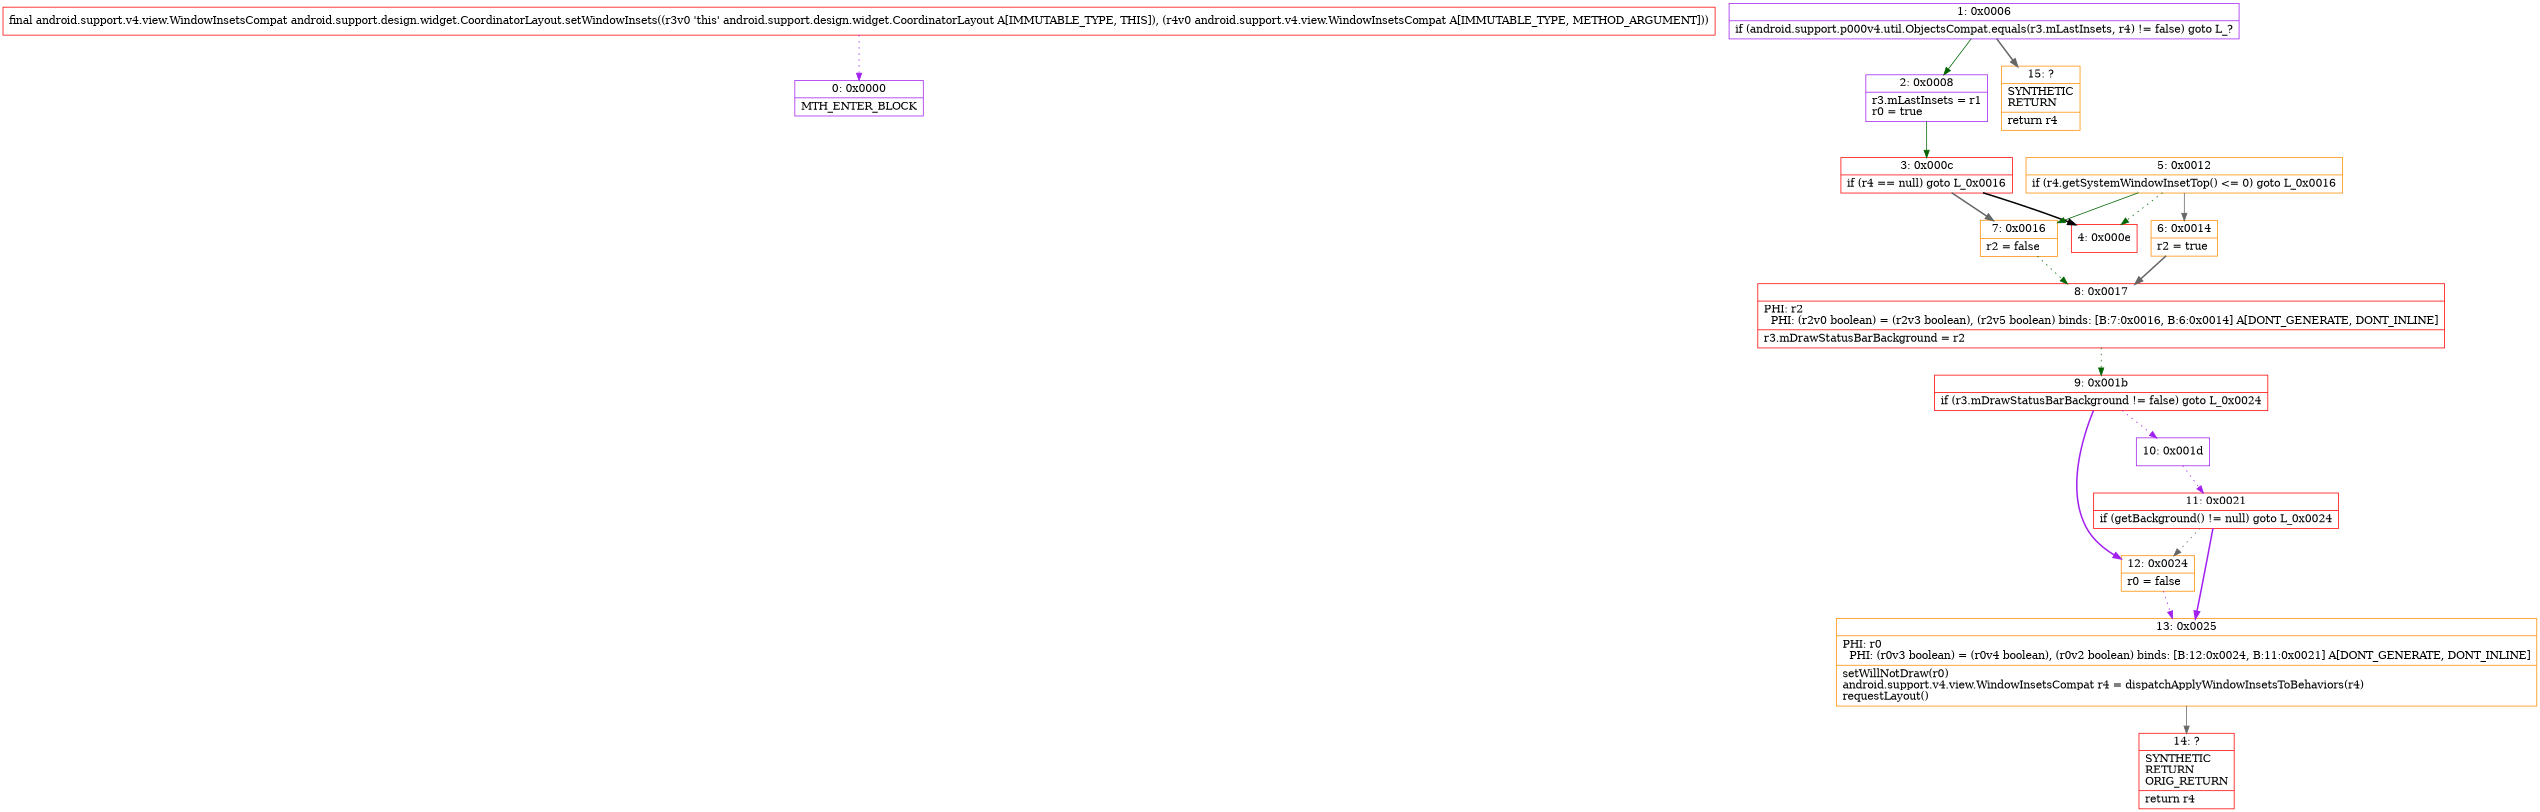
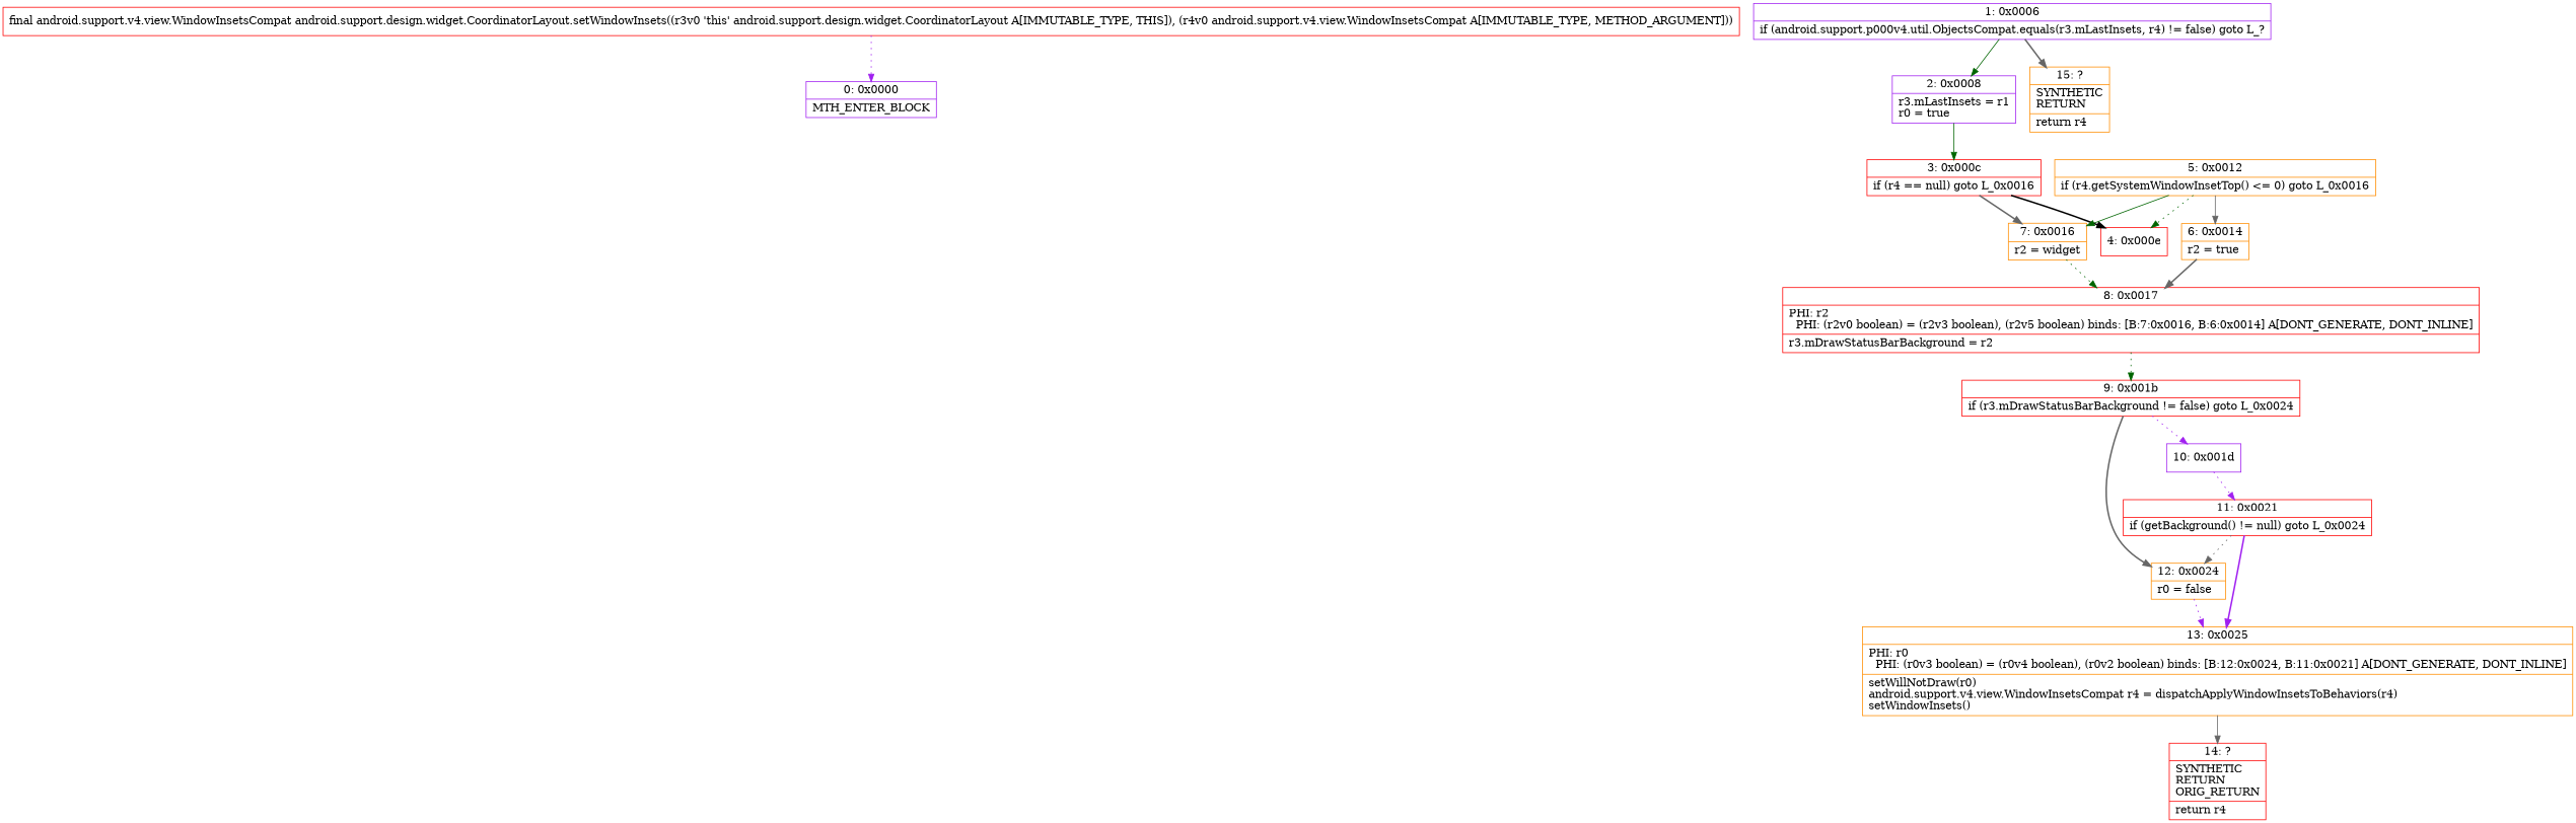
  digraph {
    node [color=red shape=record]
    edge [color=darkgreen style=dotted]
    n1 [color=purple label="{0\:\ 0x0000|MTH_ENTER_BLOCK\l}"]
    n2 [color=purple label="{1\:\ 0x0006|if (android.support.p000v4.util.ObjectsCompat.equals(r3.mLastInsets, r4) != false) goto L_?\l}"]
    n3 [color=purple label="{2\:\ 0x0008|r3.mLastInsets = r1\lr0 = true\l}"]
    n4 [color=darkorange label="{15\:\ ?|SYNTHETIC\lRETURN\l|return r4\l}"]
    n5 [label="{3\:\ 0x000c|if (r4 == null) goto L_0x0016\l}"]
    n6 [label="{4\:\ 0x000e}"]
-   n7 [color=darkorange label="{7\:\ 0x0016|r2 = false\l}"]
+   n7 [color=darkorange label="{7\:\ 0x0016|r2 = widget\l}"]
    n8 [label="{8\:\ 0x0017|PHI: r2 \l  PHI: (r2v0 boolean) = (r2v3 boolean), (r2v5 boolean) binds: [B:7:0x0016, B:6:0x0014] A[DONT_GENERATE, DONT_INLINE]\l|r3.mDrawStatusBarBackground = r2\l}"]
    n9 [color=darkorange label="{5\:\ 0x0012|if (r4.getSystemWindowInsetTop() \<= 0) goto L_0x0016\l}"]
    n10 [color=darkorange label="{6\:\ 0x0014|r2 = true\l}"]
    n11 [label="{9\:\ 0x001b|if (r3.mDrawStatusBarBackground != false) goto L_0x0024\l}"]
    n12 [color=purple label="{10\:\ 0x001d}"]
    n13 [color=darkorange label="{12\:\ 0x0024|r0 = false\l}"]
    n14 [label="{11\:\ 0x0021|if (getBackground() != null) goto L_0x0024\l}"]
-   n15 [color=darkorange label="{13\:\ 0x0025|PHI: r0 \l  PHI: (r0v3 boolean) = (r0v4 boolean), (r0v2 boolean) binds: [B:12:0x0024, B:11:0x0021] A[DONT_GENERATE, DONT_INLINE]\l|setWillNotDraw(r0)\landroid.support.v4.view.WindowInsetsCompat r4 = dispatchApplyWindowInsetsToBehaviors(r4)\lrequestLayout()\l}"]
+   n15 [color=darkorange label="{13\:\ 0x0025|PHI: r0 \l  PHI: (r0v3 boolean) = (r0v4 boolean), (r0v2 boolean) binds: [B:12:0x0024, B:11:0x0021] A[DONT_GENERATE, DONT_INLINE]\l|setWillNotDraw(r0)\landroid.support.v4.view.WindowInsetsCompat r4 = dispatchApplyWindowInsetsToBehaviors(r4)\lsetWindowInsets()\l}"]
    n16 [label="{14\:\ ?|SYNTHETIC\lRETURN\lORIG_RETURN\l|return r4\l}"]
    n17 [label="{final android.support.v4.view.WindowInsetsCompat android.support.design.widget.CoordinatorLayout.setWindowInsets((r3v0 'this' android.support.design.widget.CoordinatorLayout A[IMMUTABLE_TYPE, THIS]), (r4v0 android.support.v4.view.WindowInsetsCompat A[IMMUTABLE_TYPE, METHOD_ARGUMENT])) }"]
    n2 -> n3 [style=solid]
    n2 -> n4 [color=gray40 style=bold]
    n3 -> n5 [style=solid]
    n5 -> n6 [color=black style=bold]
    n5 -> n7 [color=gray40 style=bold]
    n7 -> n8
    n8 -> n11
    n9 -> n6
    n9 -> n7 [style=solid]
    n9 -> n10 [color=gray40 style=solid]
    n10 -> n8 [color=gray40 style=bold]
    n11 -> n12 [color=purple]
-   n11 -> n13 [color=purple style=bold]
+   n11 -> n13 [color=gray40 style=bold]
    n12 -> n14 [color=purple]
    n13 -> n15 [color=purple]
    n14 -> n13 [color=gray40]
    n14 -> n15 [color=purple style=bold]
    n15 -> n16 [color=gray40 style=solid]
    n17 -> n1 [color=purple]
  }
